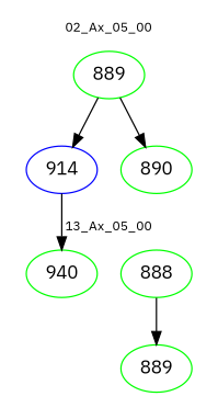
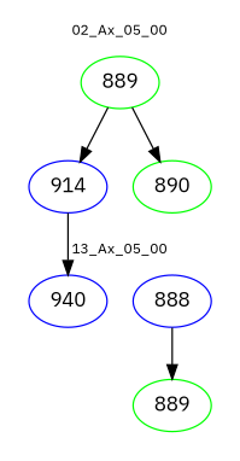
  digraph {
    fontname="IBM Plex Sans"
    node [color=green fontname="IBM Plex Sans"]
    edge [color=black fontname="IBM Plex Sans"]
    n1 [label=889]
    n2 [color=blue label=914]
    n3 [label=890]
-   n4 [label=888]
-   n5 [label=940]
+   n4 [color=blue label=888]
+   n5 [color=blue label=940]
    n6 [label=889]
    subgraph cluster_1 {
      color=white
      fontsize=10
      label="02_Ax_05_00"
      n1
      n2
      n3
    }
    subgraph cluster_2 {
      color=white
      fontsize=10
      label="13_Ax_05_00"
      n4
      n5
      n6
    }
    n1 -> n2
    n1 -> n3
    n2 -> n5
    n4 -> n6
  }
